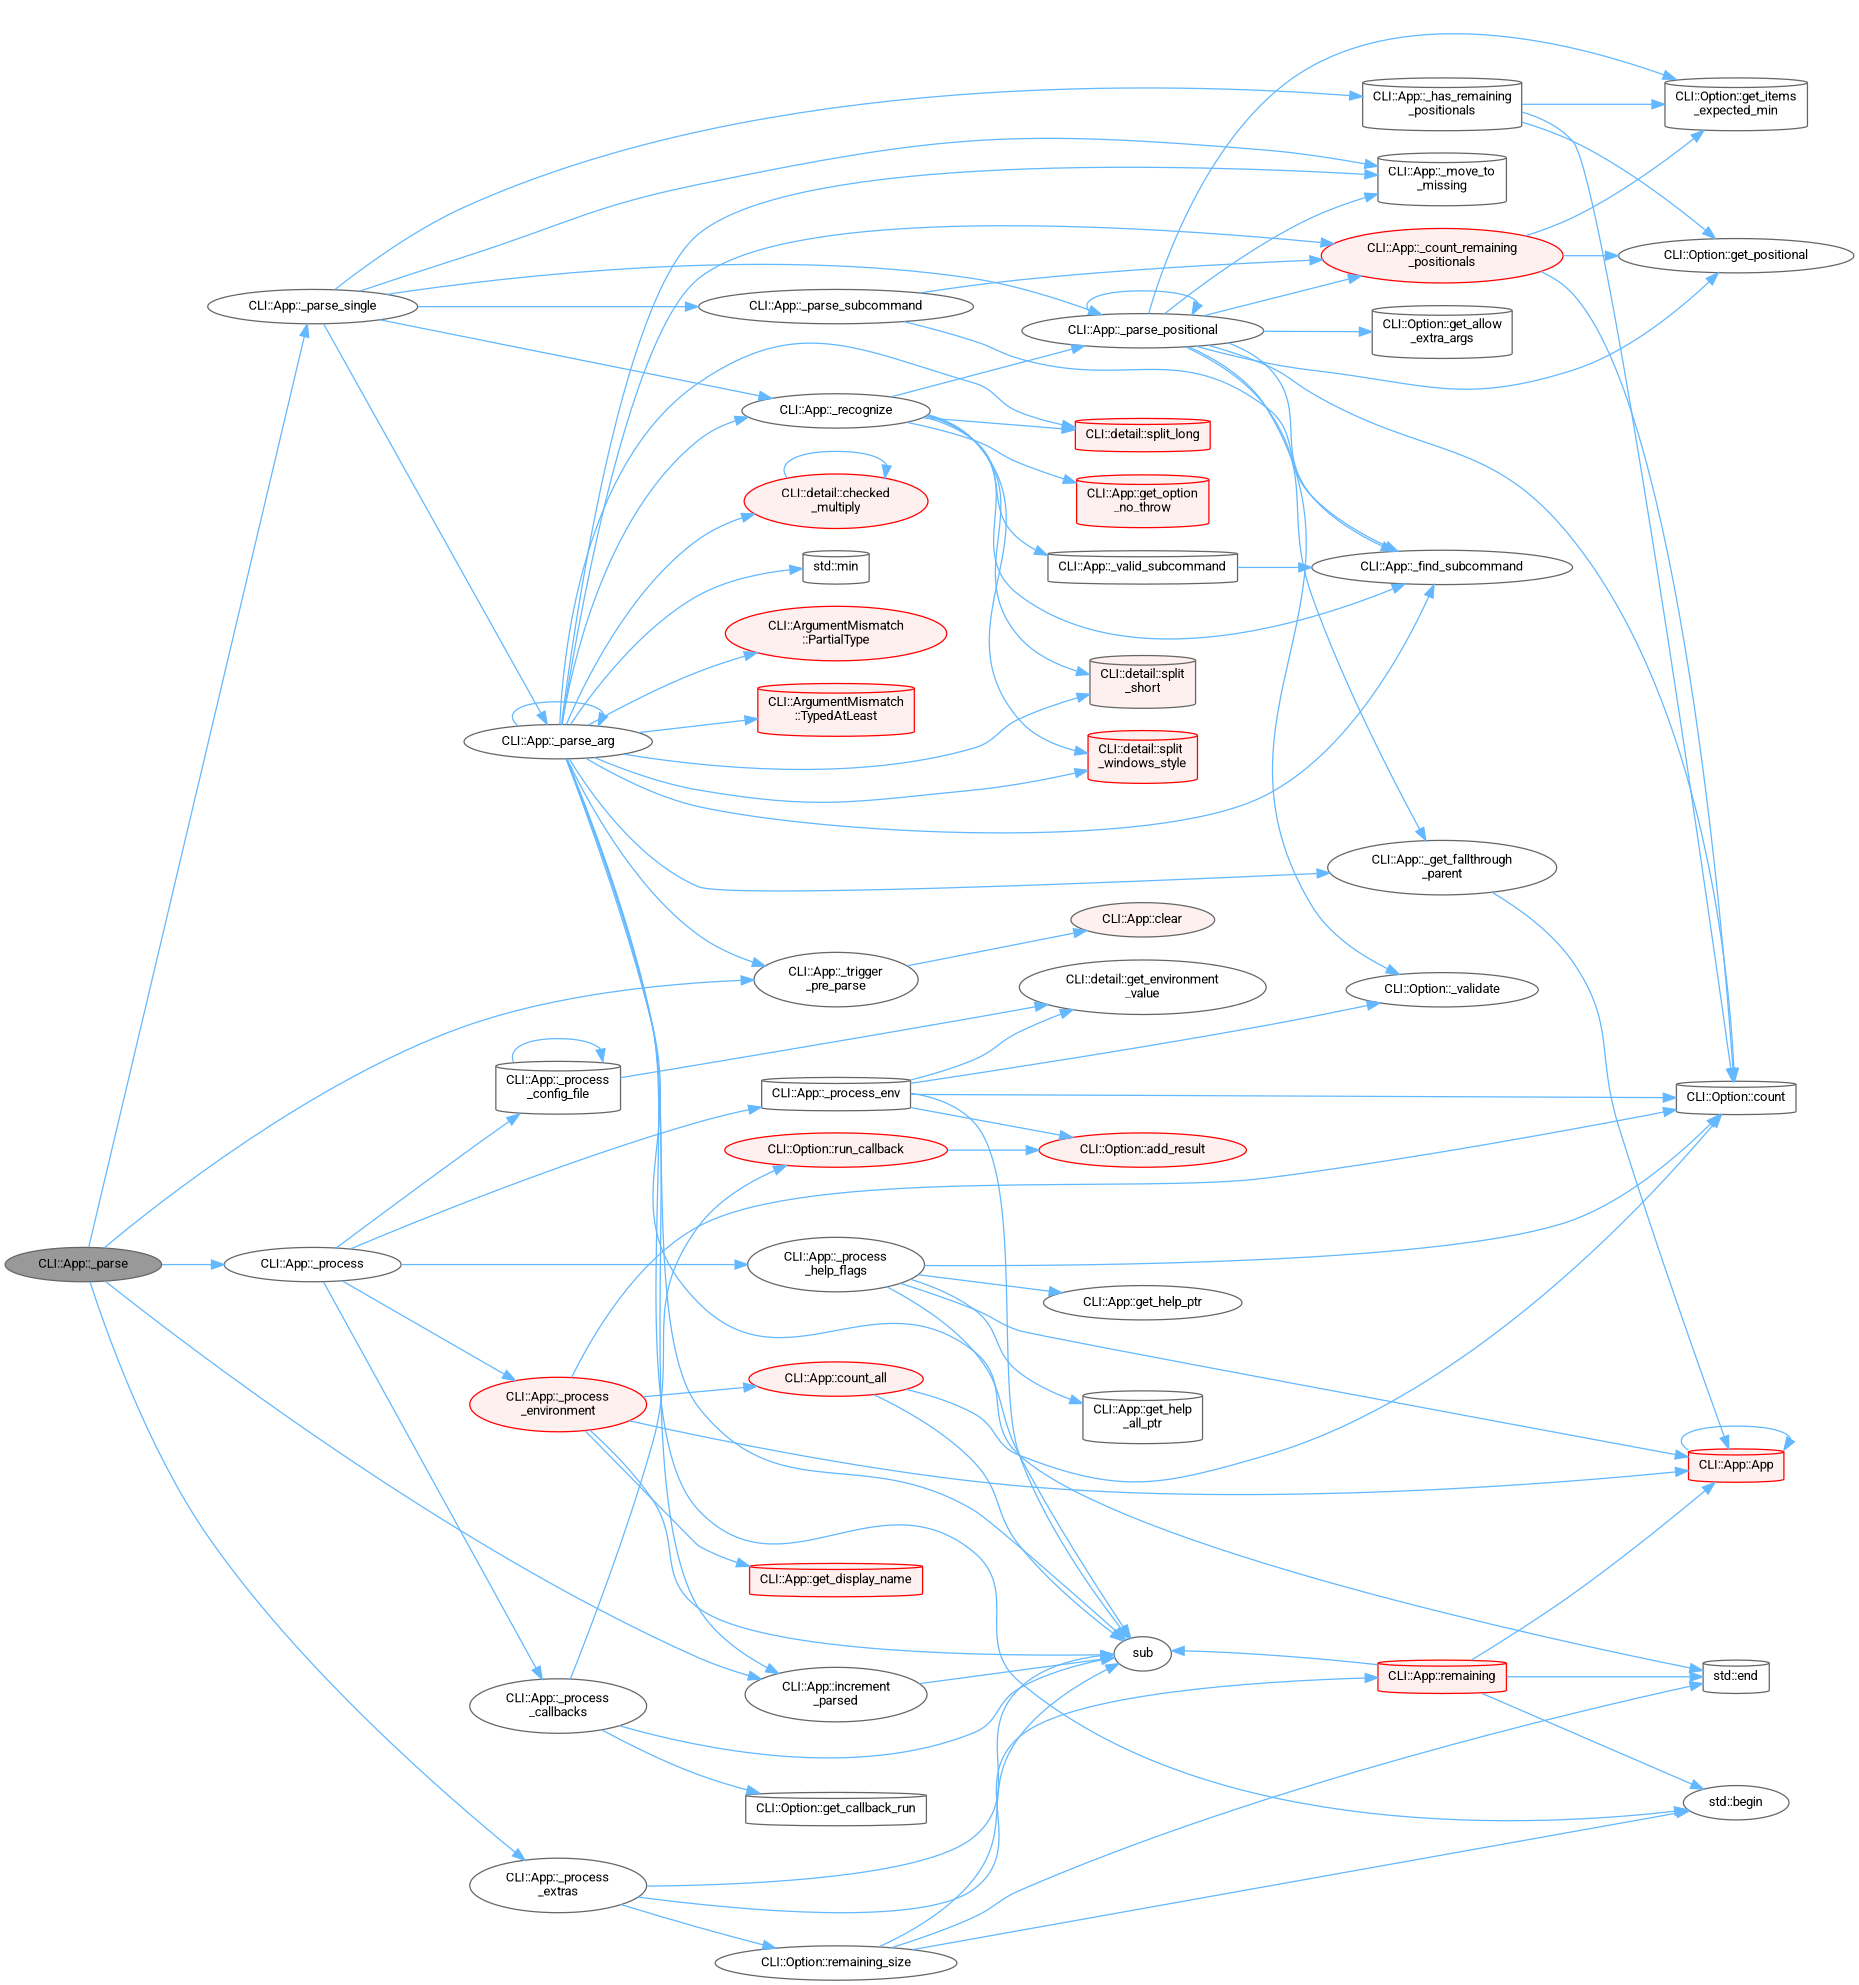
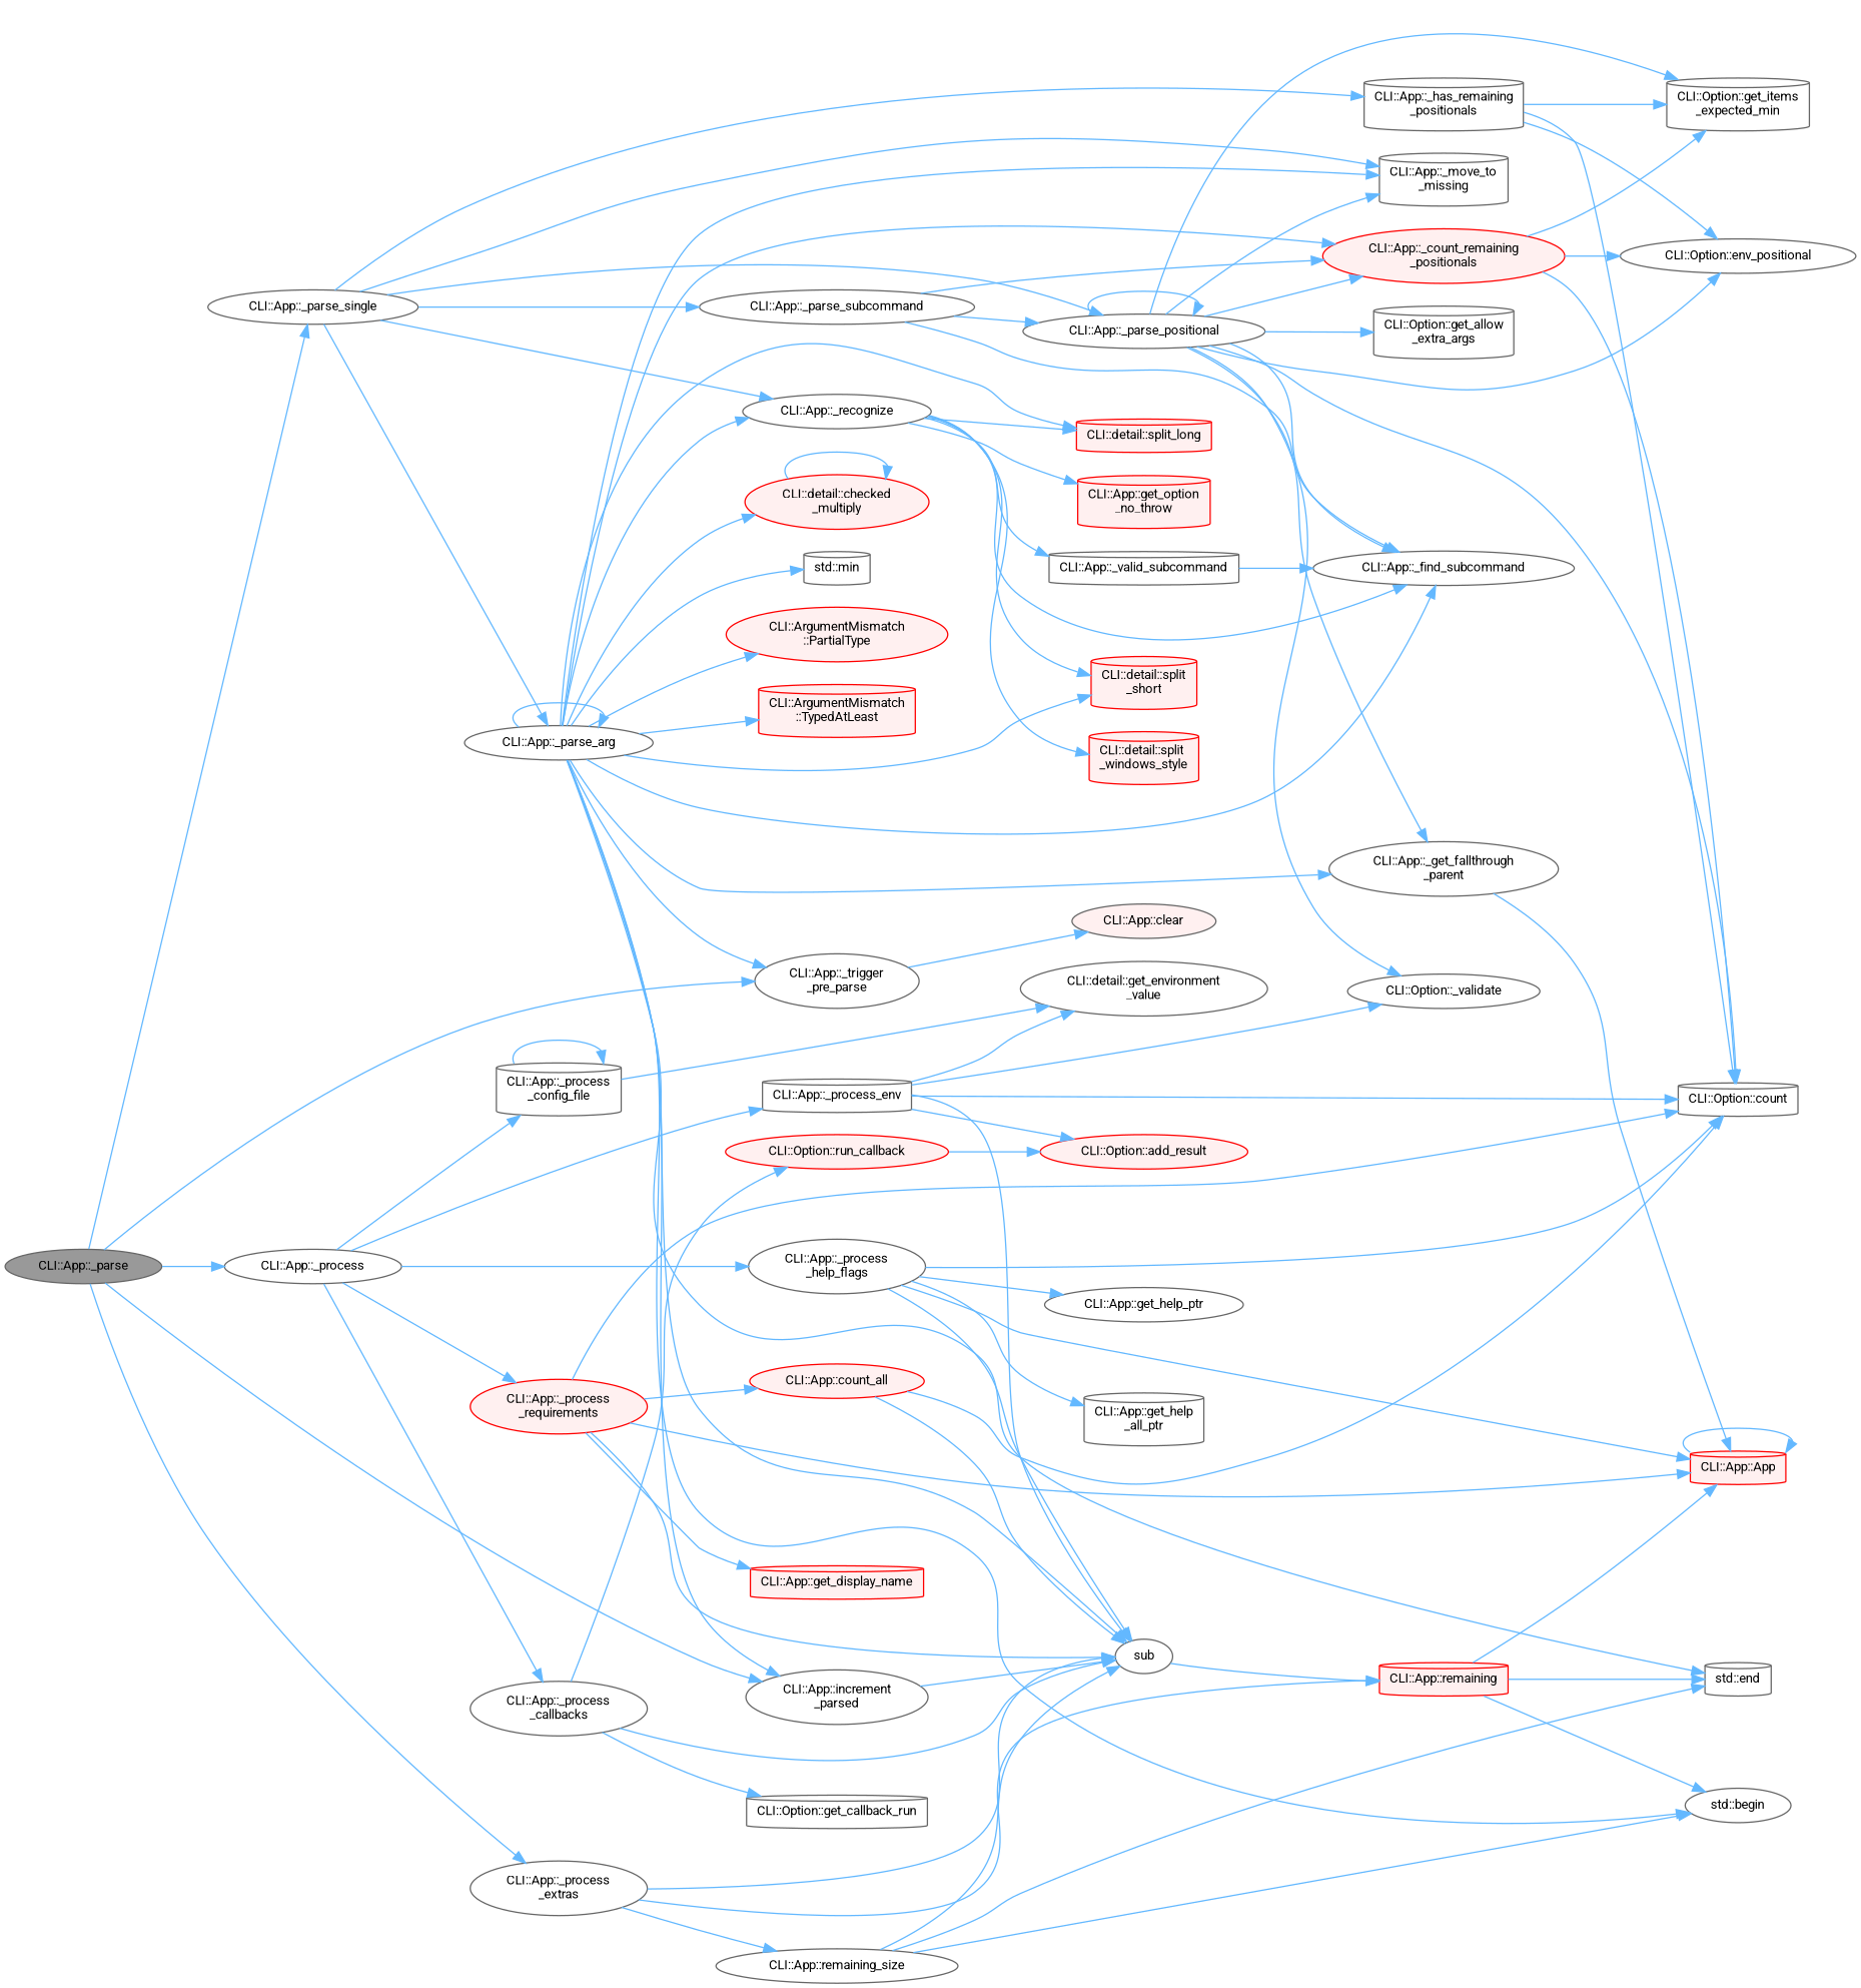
  digraph {
    fontname=Roboto
    rankdir=LR
    node [color=grey40 fillcolor=white fontname=Roboto fontsize=10 shape=ellipse style=filled]
    edge [color=steelblue1 fontname=Roboto fontsize=10 labelfontname=Helvetica labelfontsize=10 style=solid]
    n1 [color=gray40 fillcolor=grey60 fontcolor=black height=0.2 label="CLI::App::_parse" width=0.4]
    n2 [height=0.2 label="CLI::App::_parse_single" width=0.4]
    n3 [height=0.2 label="CLI::App::_trigger\l_pre_parse" width=0.4]
    n4 [height=0.2 label="CLI::App::increment\l_parsed" width=0.4]
    n5 [height=0.2 label="CLI::App::_process" width=0.4]
    n6 [height=0.2 label="CLI::App::_process\l_extras" width=0.4]
    n7 [height=0.2 label="CLI::App::_has_remaining\l_positionals" shape=cylinder width=0.4]
    n8 [height=0.2 label="CLI::App::_move_to\l_missing" shape=cylinder width=0.4]
    n9 [height=0.2 label="CLI::App::_parse_arg" width=0.4]
    n10 [height=0.2 label="CLI::App::_recognize" width=0.4]
    n11 [height=0.2 label="CLI::App::_parse_positional" width=0.4]
    n12 [height=0.2 label="CLI::App::_parse_subcommand" width=0.4]
    n13 [fillcolor="#FFF0F0" height=0.2 label="CLI::App::clear" width=0.4]
    n14 [height=0.2 label=sub width=0.4]
    n15 [height=0.2 label="CLI::App::_process\l_callbacks" width=0.4]
    n16 [height=0.2 label="CLI::App::_process\l_config_file" shape=cylinder width=0.4]
    n17 [height=0.2 label="CLI::App::_process_env" shape=cylinder width=0.4]
    n18 [height=0.2 label="CLI::App::_process\l_help_flags" width=0.4]
-   n19 [color=red fillcolor="#FFF0F0" height=0.2 label="CLI::App::_process\l_environment" width=0.4]
+   n19 [color=red fillcolor="#FFF0F0" height=0.2 label="CLI::App::_process\l_requirements" width=0.4]
    n20 [color=red fillcolor="#FFF0F0" height=0.2 label="CLI::App::remaining" shape=cylinder width=0.4]
-   n21 [height=0.2 label="CLI::Option::remaining_size" width=0.4]
+   n21 [height=0.2 label="CLI::App::remaining_size" width=0.4]
    n22 [height=0.2 label="CLI::Option::count" shape=cylinder width=0.4]
    n23 [height=0.2 label="CLI::Option::get_items\l_expected_min" shape=cylinder width=0.4]
-   n24 [height=0.2 label="CLI::Option::get_positional" width=0.4]
+   n24 [height=0.2 label="CLI::Option::env_positional" width=0.4]
    n25 [color=red fillcolor="#FFF0F0" height=0.2 label="CLI::App::_count_remaining\l_positionals" width=0.4]
    n26 [height=0.2 label="CLI::App::_find_subcommand" width=0.4]
    n27 [height=0.2 label="CLI::App::_get_fallthrough\l_parent" width=0.4]
    n28 [color=red fillcolor="#FFF0F0" height=0.2 label="CLI::detail::split_long" shape=cylinder width=0.4]
-   n29 [fillcolor="#FFF0F0" height=0.2 label="CLI::detail::split\l_short" shape=cylinder width=0.4]
+   n29 [color=red fillcolor="#FFF0F0" height=0.2 label="CLI::detail::split\l_short" shape=cylinder width=0.4]
    n30 [color=red fillcolor="#FFF0F0" height=0.2 label="CLI::detail::split\l_windows_style" shape=cylinder width=0.4]
    n31 [height=0.2 label="std::begin" width=0.4]
    n32 [color=red fillcolor="#FFF0F0" height=0.2 label="CLI::detail::checked\l_multiply" width=0.4]
    n33 [height=0.2 label="std::end" shape=cylinder width=0.4]
    n34 [height=0.2 label="std::min" shape=cylinder width=0.4]
    n35 [color=red fillcolor="#FFF0F0" height=0.2 label="CLI::ArgumentMismatch\l::PartialType" width=0.4]
    n36 [color=red fillcolor="#FFF0F0" height=0.2 label="CLI::ArgumentMismatch\l::TypedAtLeast" shape=cylinder width=0.4]
    n37 [height=0.2 label="CLI::App::_valid_subcommand" shape=cylinder width=0.4]
    n38 [color=red fillcolor="#FFF0F0" height=0.2 label="CLI::App::get_option\l_no_throw" shape=cylinder width=0.4]
    n39 [height=0.2 label="CLI::Option::_validate" width=0.4]
    n40 [height=0.2 label="CLI::Option::get_allow\l_extra_args" shape=cylinder width=0.4]
    n41 [color=red fillcolor="#FFF0F0" height=0.2 label="CLI::App::App" shape=cylinder width=0.4]
    n42 [height=0.2 label="CLI::Option::get_callback_run" shape=cylinder width=0.4]
    n43 [color=red fillcolor="#FFF0F0" height=0.2 label="CLI::Option::run_callback" width=0.4]
    n44 [height=0.2 label="CLI::detail::get_environment\l_value" width=0.4]
    n45 [color=red fillcolor="#FFF0F0" height=0.2 label="CLI::Option::add_result" width=0.4]
    n46 [height=0.2 label="CLI::App::get_help\l_all_ptr" shape=cylinder width=0.4]
    n47 [height=0.2 label="CLI::App::get_help_ptr" width=0.4]
    n48 [color=red fillcolor="#FFF0F0" height=0.2 label="CLI::App::count_all" width=0.4]
    n49 [color=red fillcolor="#FFF0F0" height=0.2 label="CLI::App::get_display_name" shape=cylinder width=0.4]
    n1 -> n2
    n1 -> n3
    n1 -> n4
    n1 -> n5
    n1 -> n6
    n2 -> n7
    n2 -> n8
    n2 -> n9
    n2 -> n10
    n2 -> n11
    n2 -> n12
    n3 -> n13
    n4 -> n14
    n5 -> n15
    n5 -> n16
    n5 -> n17
    n5 -> n18
    n5 -> n19
    n6 -> n14
    n6 -> n20
    n6 -> n21
    n7 -> n22
    n7 -> n23
    n7 -> n24
    n9 -> n3
    n9 -> n4
    n9 -> n8
    n9 -> n9
    n9 -> n10
    n9 -> n14
    n9 -> n25
    n9 -> n26
    n9 -> n27
    n9 -> n28
    n9 -> n29
-   n9 -> n30
    n9 -> n31
    n9 -> n32
    n9 -> n33
    n9 -> n34
    n9 -> n35
    n9 -> n36
    n10 -> n26
    n10 -> n28
    n10 -> n29
    n10 -> n30
    n10 -> n37
    n10 -> n38
    n11 -> n8
    n11 -> n11
    n11 -> n22
    n11 -> n23
    n11 -> n24
    n11 -> n25
    n11 -> n26
    n11 -> n27
    n11 -> n39
    n11 -> n40
-   n10 -> n11
+   n12 -> n11
    n12 -> n25
    n12 -> n26
    n15 -> n14
    n15 -> n42
    n15 -> n43
    n16 -> n16
    n16 -> n44
    n17 -> n14
    n17 -> n22
    n17 -> n39
    n17 -> n44
    n17 -> n45
    n18 -> n14
    n18 -> n22
    n18 -> n41
    n18 -> n46
    n18 -> n47
    n19 -> n14
    n19 -> n22
    n19 -> n41
    n19 -> n48
    n19 -> n49
-   n20 -> n14
+   n14 -> n20
    n20 -> n31
    n20 -> n33
    n20 -> n41
    n21 -> n14
    n21 -> n31
    n21 -> n33
    n25 -> n22
    n25 -> n23
    n25 -> n24
    n27 -> n41
    n32 -> n32
    n37 -> n26
    n41 -> n41
    n43 -> n45
    n48 -> n14
    n48 -> n22
  }
